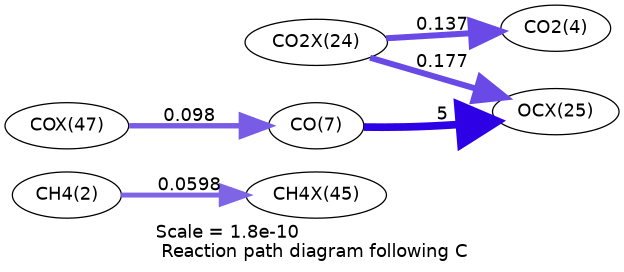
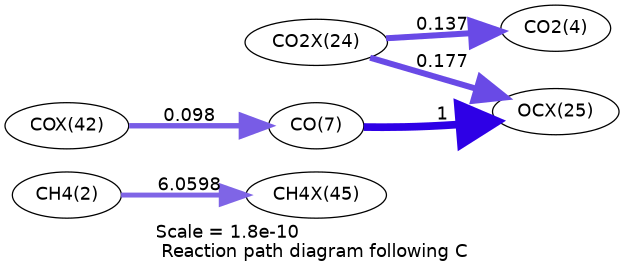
  digraph {
    fontname=Helvetica
    label="Scale = 1.8e-10\l Reaction path diagram following C"
    rankdir=LR
    node [fontname=Helvetica]
    edge [arrowsize=2.35 color="0.7, 0.677, 0.9" fontname=Helvetica penwidth=4.69]
    n1 [label="CH4(2)"]
    n2 [label="CH4X(45)"]
    n3 [label="CO(7)"]
    n4 [label="OCX(25)"]
-   n5 [label="COX(47)"]
+   n5 [label="COX(42)"]
    n6 [label="CO2X(24)"]
    n7 [label="CO2(4)"]
-   n1 -> n2 [arrowsize=1.94 color="0.7, 0.56, 0.9" label=" 0.0598" penwidth=3.87]
-   n3 -> n4 [arrowsize=3 color="0.7, 1.5, 0.9" label=" 5" penwidth=6]
+   n1 -> n2 [arrowsize=1.94 color="0.7, 0.56, 0.9" label=" 6.0598" penwidth=3.87]
+   n3 -> n4 [arrowsize=3 color="0.7, 1.5, 0.9" label=" 1" penwidth=6]
    n5 -> n3 [arrowsize=2.12 color="0.7, 0.598, 0.9" label=" 0.098" penwidth=4.25]
    n6 -> n4 [label=" 0.177"]
    n6 -> n7 [label=" 0.137"]
  }
